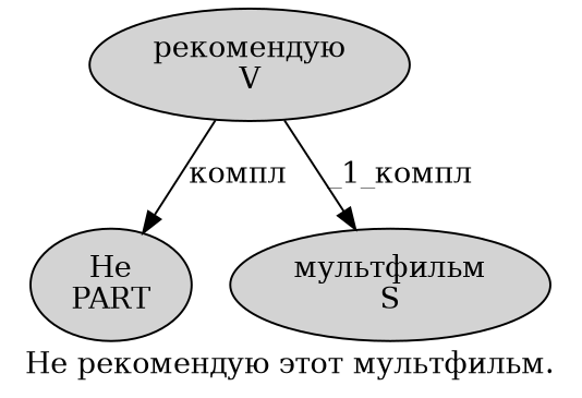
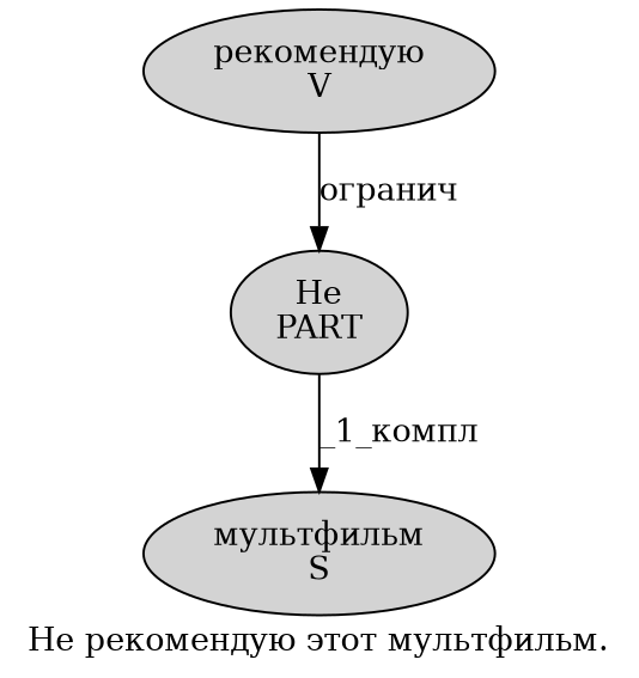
  digraph {
    label="Не рекомендую этот мультфильм."
    node [fillcolor=lightgray penwidth=1 shape=ellipse style=filled]
    n1 [label="Не\nPART"]
    n2 [label="рекомендую\nV"]
    n3 [label="мультфильм\nS"]
-   n2 -> n1 [label="компл"]
-   n2 -> n3 [label="_1_компл"]
+   n2 -> n1 [label="огранич"]
+   n1 -> n3 [label="_1_компл"]
  }
